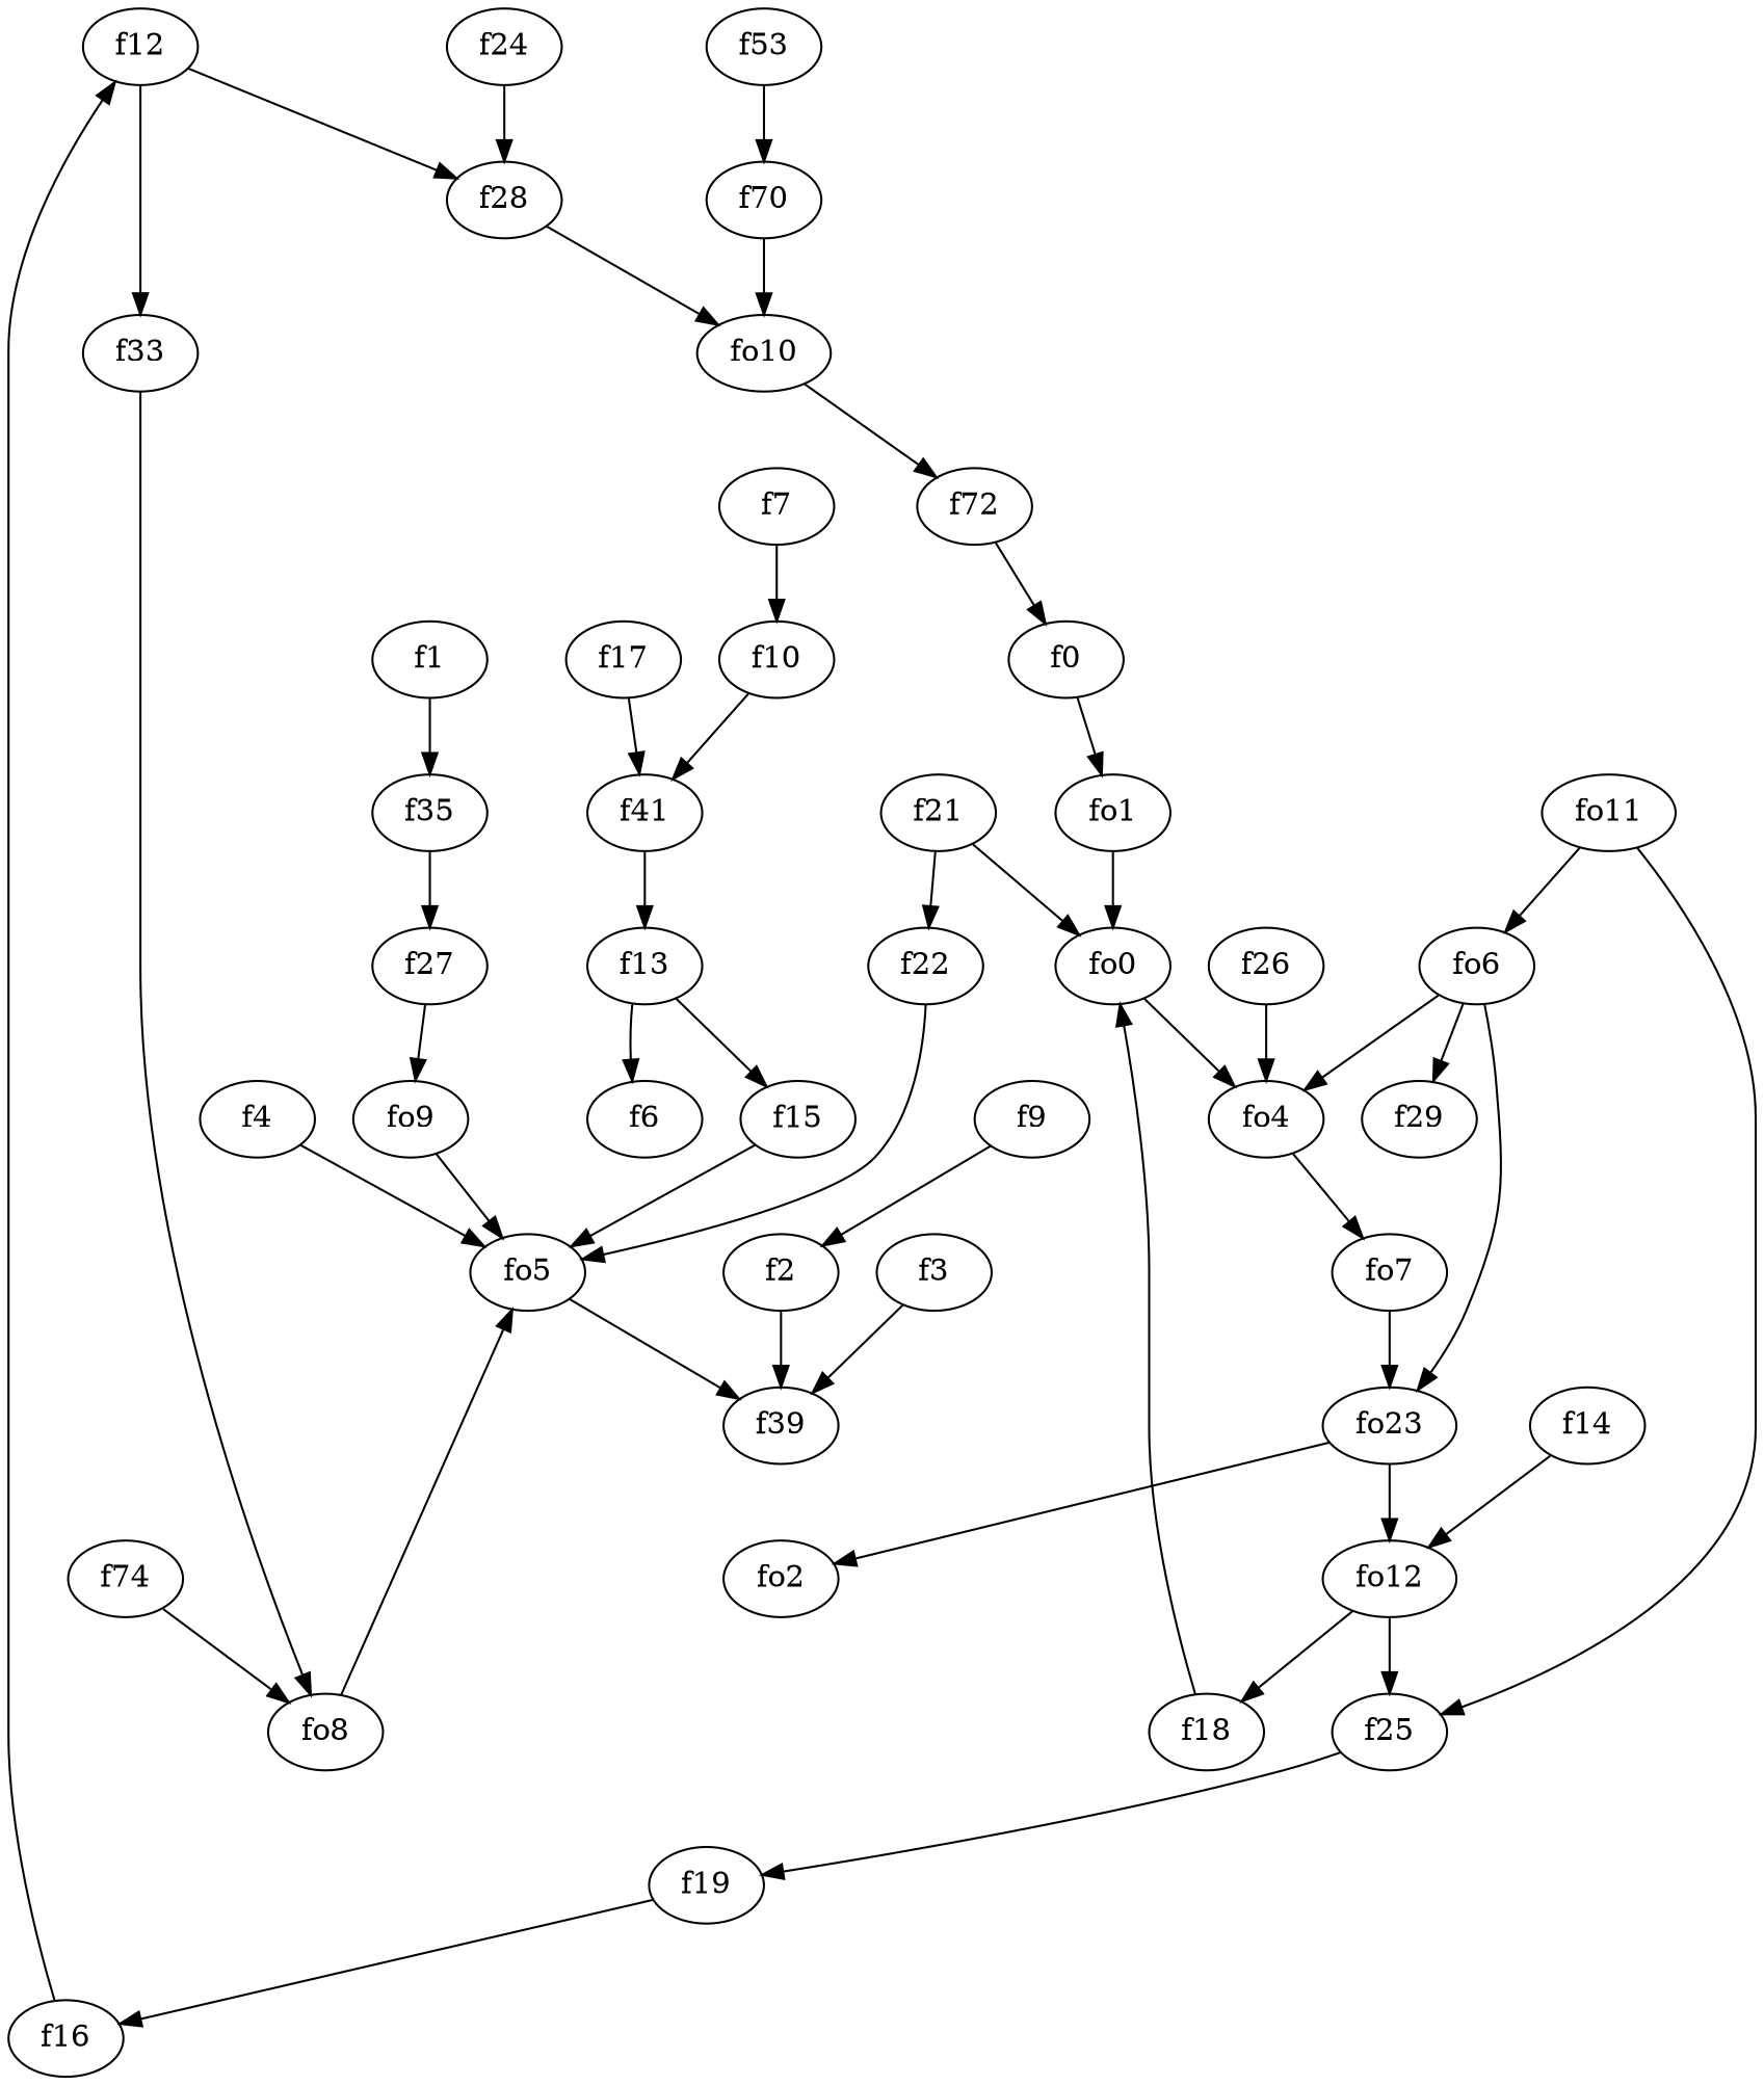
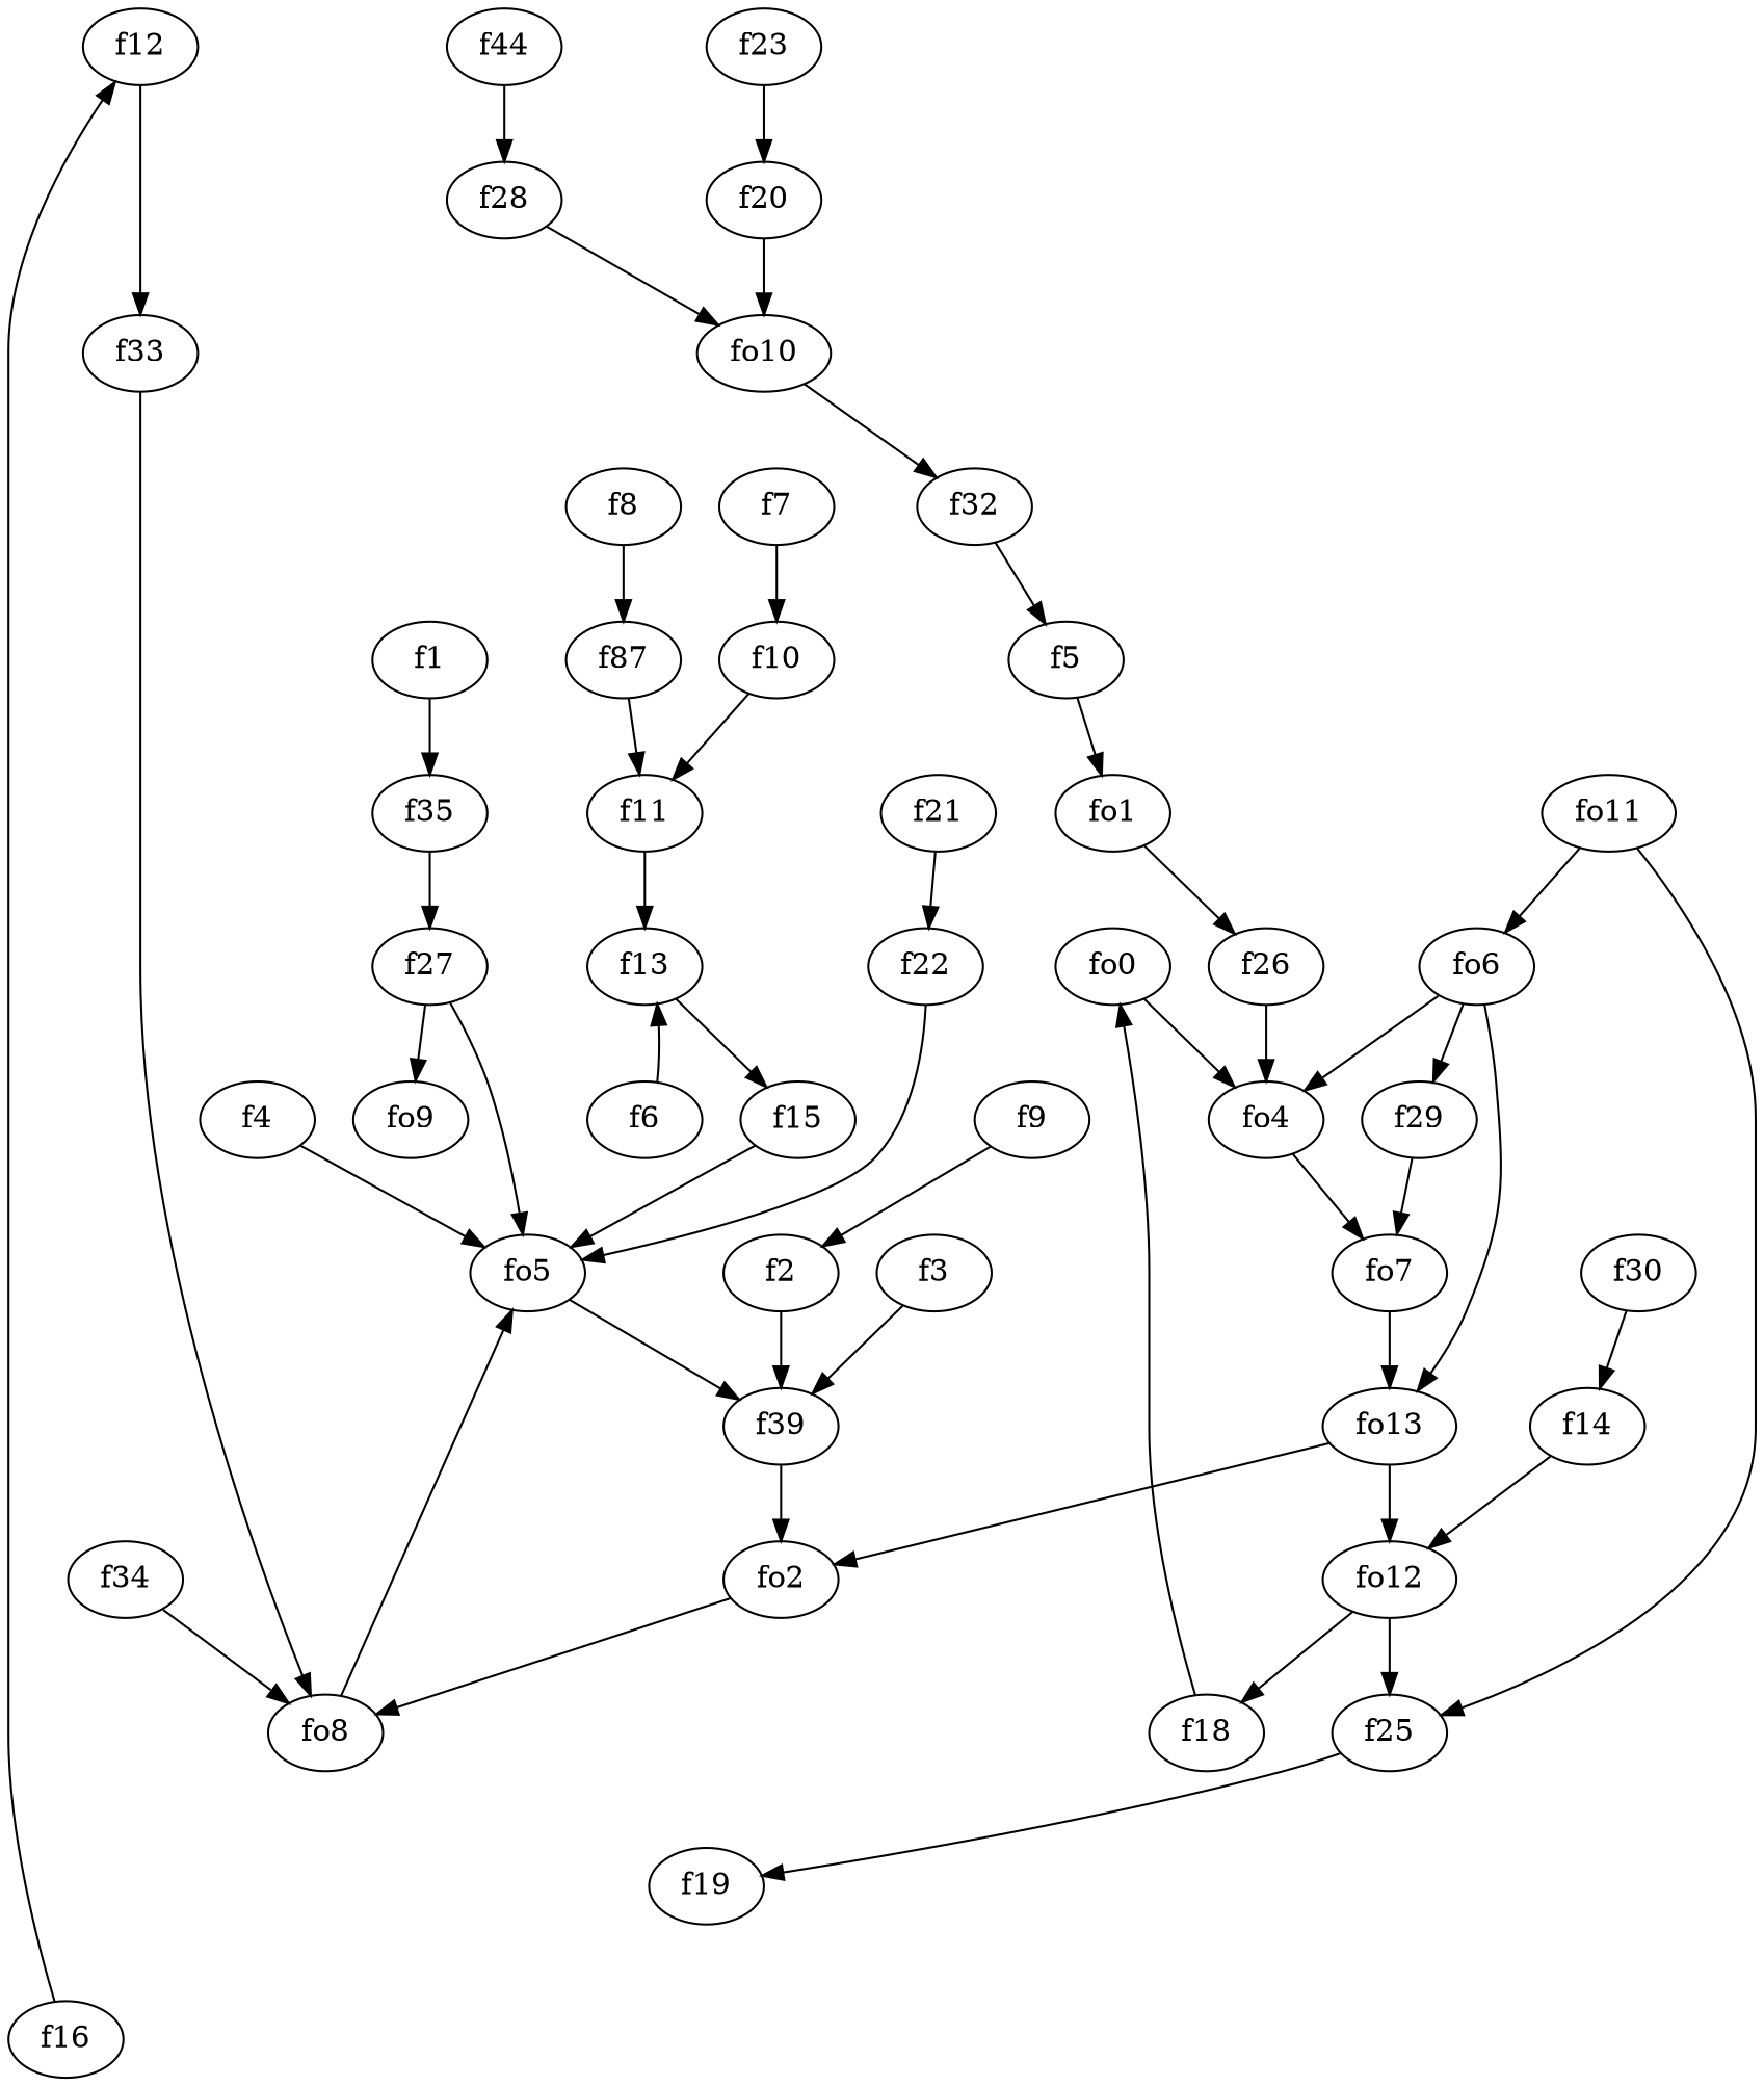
  strict digraph {
    edge [weight=2]
    f1
    f35
    f27
    n4 [label=f39]
    f2
    fo2
    f3
    f4
    fo5
-   f5 [label=f0]
+   f5
    fo1
    n12 [label=fo0]
    f6
    f13
    f15
    f7
    f10
-   f11 [label=f41]
-   f17
+   f11
+   f8
+   f17 [label=f87]
    f9
    f12
    f28
    f33
    fo10
    fo8
    f14
    fo12
    f18
    f25
    f16
    fo4
    f19
-   f20 [label=f70]
-   f32 [label=f72]
+   f20
+   f32
    f21
    f22
-   f23 [label=f53]
-   f24
+   f23
+   f24 [label=f44]
    f26
    fo7
    fo9
    f29
-   fo13 [label=fo23]
-   f34 [label=f74]
+   fo13
+   f30
+   f34
    fo6
    fo11
    f1 -> f35
    f35 -> f27
    f27 -> fo9
+   n4 -> fo2
    f2 -> n4
+   fo2 -> fo8
    f3 -> n4
    f4 -> fo5
    fo5 -> n4
    f5 -> fo1
-   fo1 -> n12
+   fo1 -> f26
    n12 -> fo4
-   f13 -> f6
+   f6 -> f13
    f13 -> f15
    f15 -> fo5
    f7 -> f10
    f10 -> f11
    f11 -> f13
+   f8 -> f17
    f17 -> f11
    f9 -> f2
-   f12 -> f28
    f12 -> f33
    f28 -> fo10
    f33 -> fo8
    fo10 -> f32
    fo8 -> fo5
    f14 -> fo12
    fo12 -> f18
    fo12 -> f25
    f18 -> n12
    f25 -> f19
    f16 -> f12
    fo4 -> fo7
-   f19 -> f16
    f20 -> fo10
    f32 -> f5
-   f21 -> n12
    f21 -> f22
    f22 -> fo5
    f23 -> f20
    f24 -> f28
    f26 -> fo4
    fo7 -> fo13
-   fo9 -> fo5
+   f27 -> fo5
+   f29 -> fo7
    fo13 -> fo2
    fo13 -> fo12
+   f30 -> f14
    f34 -> fo8
    fo6 -> fo4
    fo6 -> f29
    fo6 -> fo13
    fo11 -> f25
    fo11 -> fo6
  }
